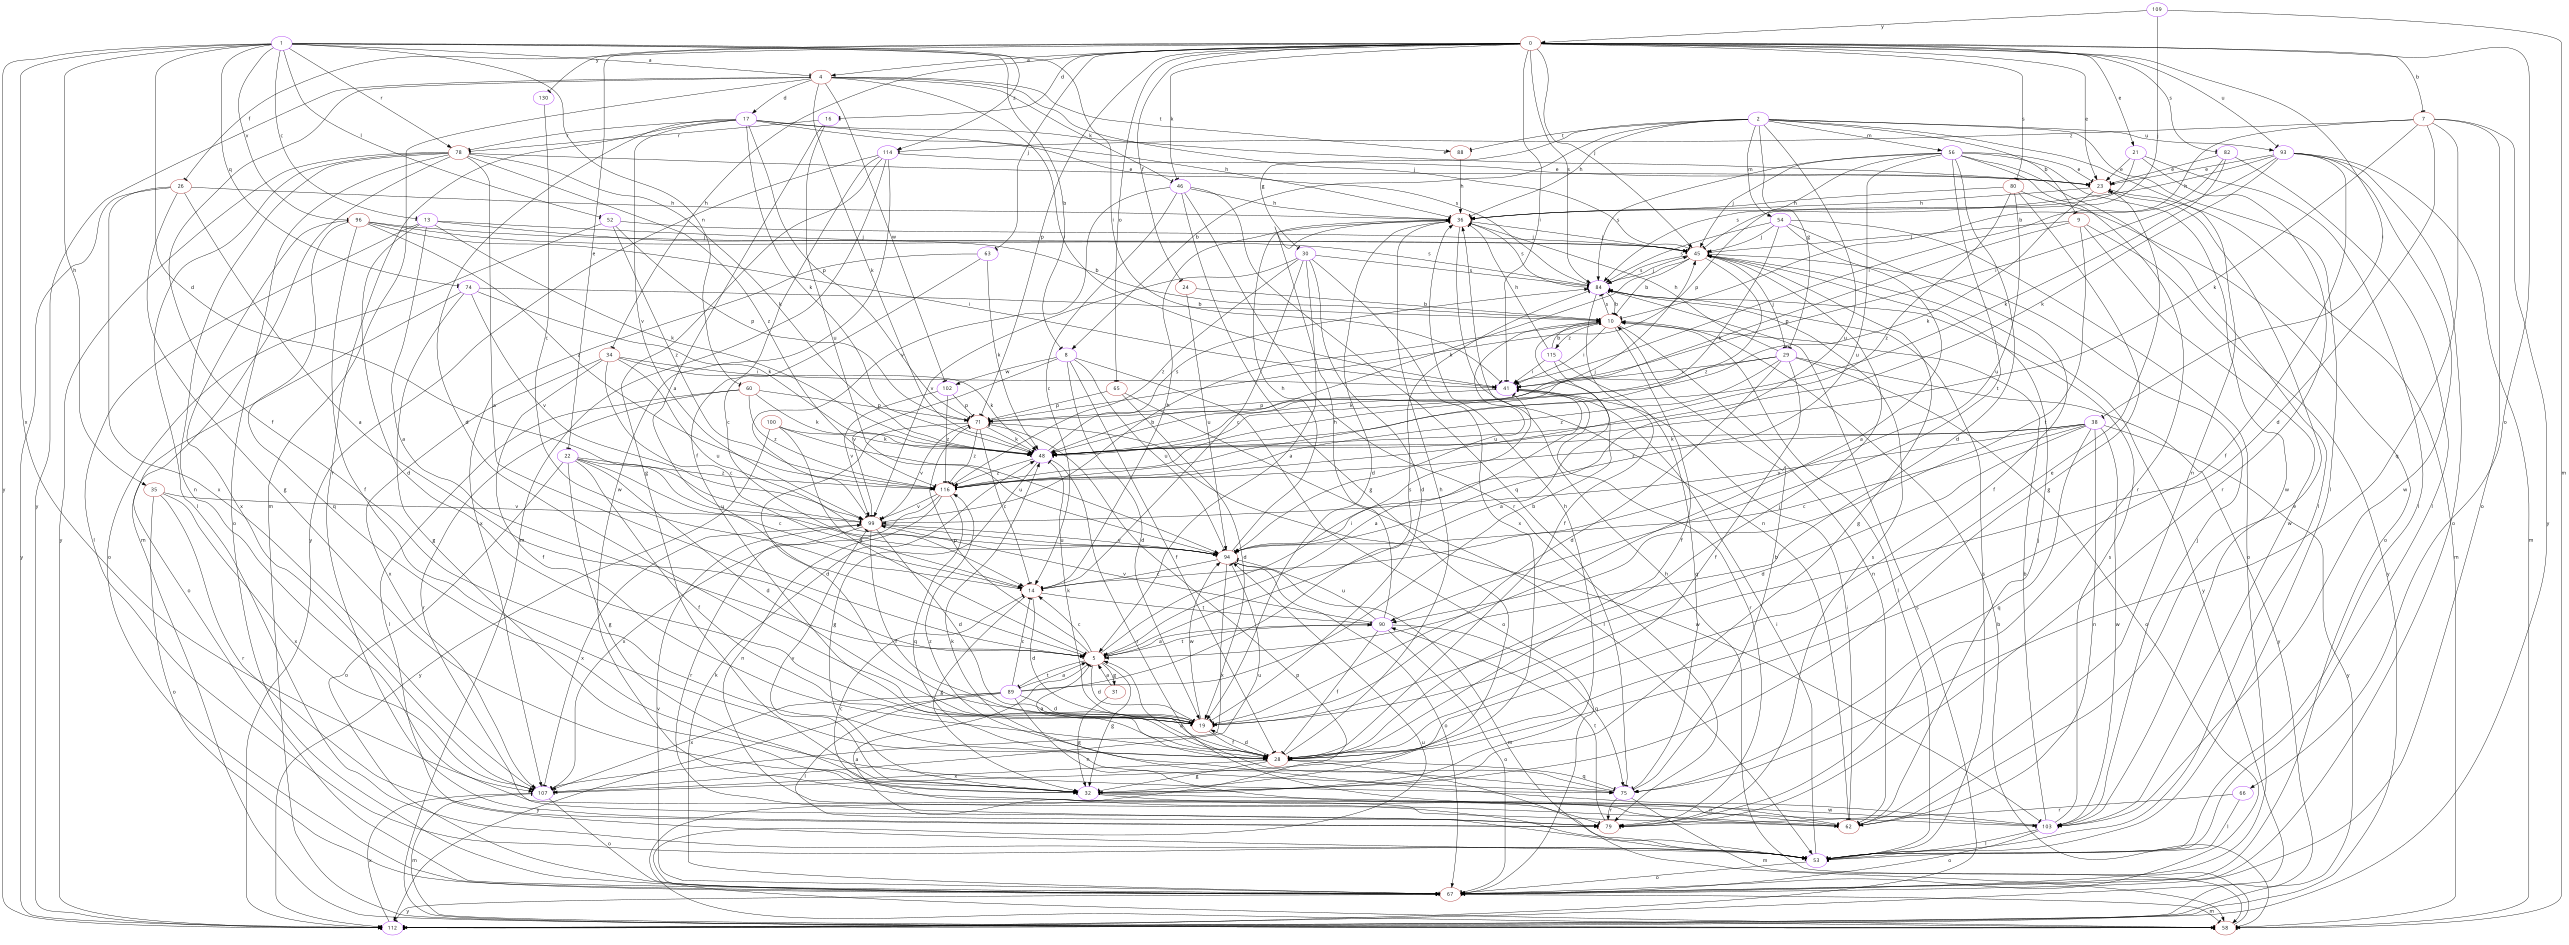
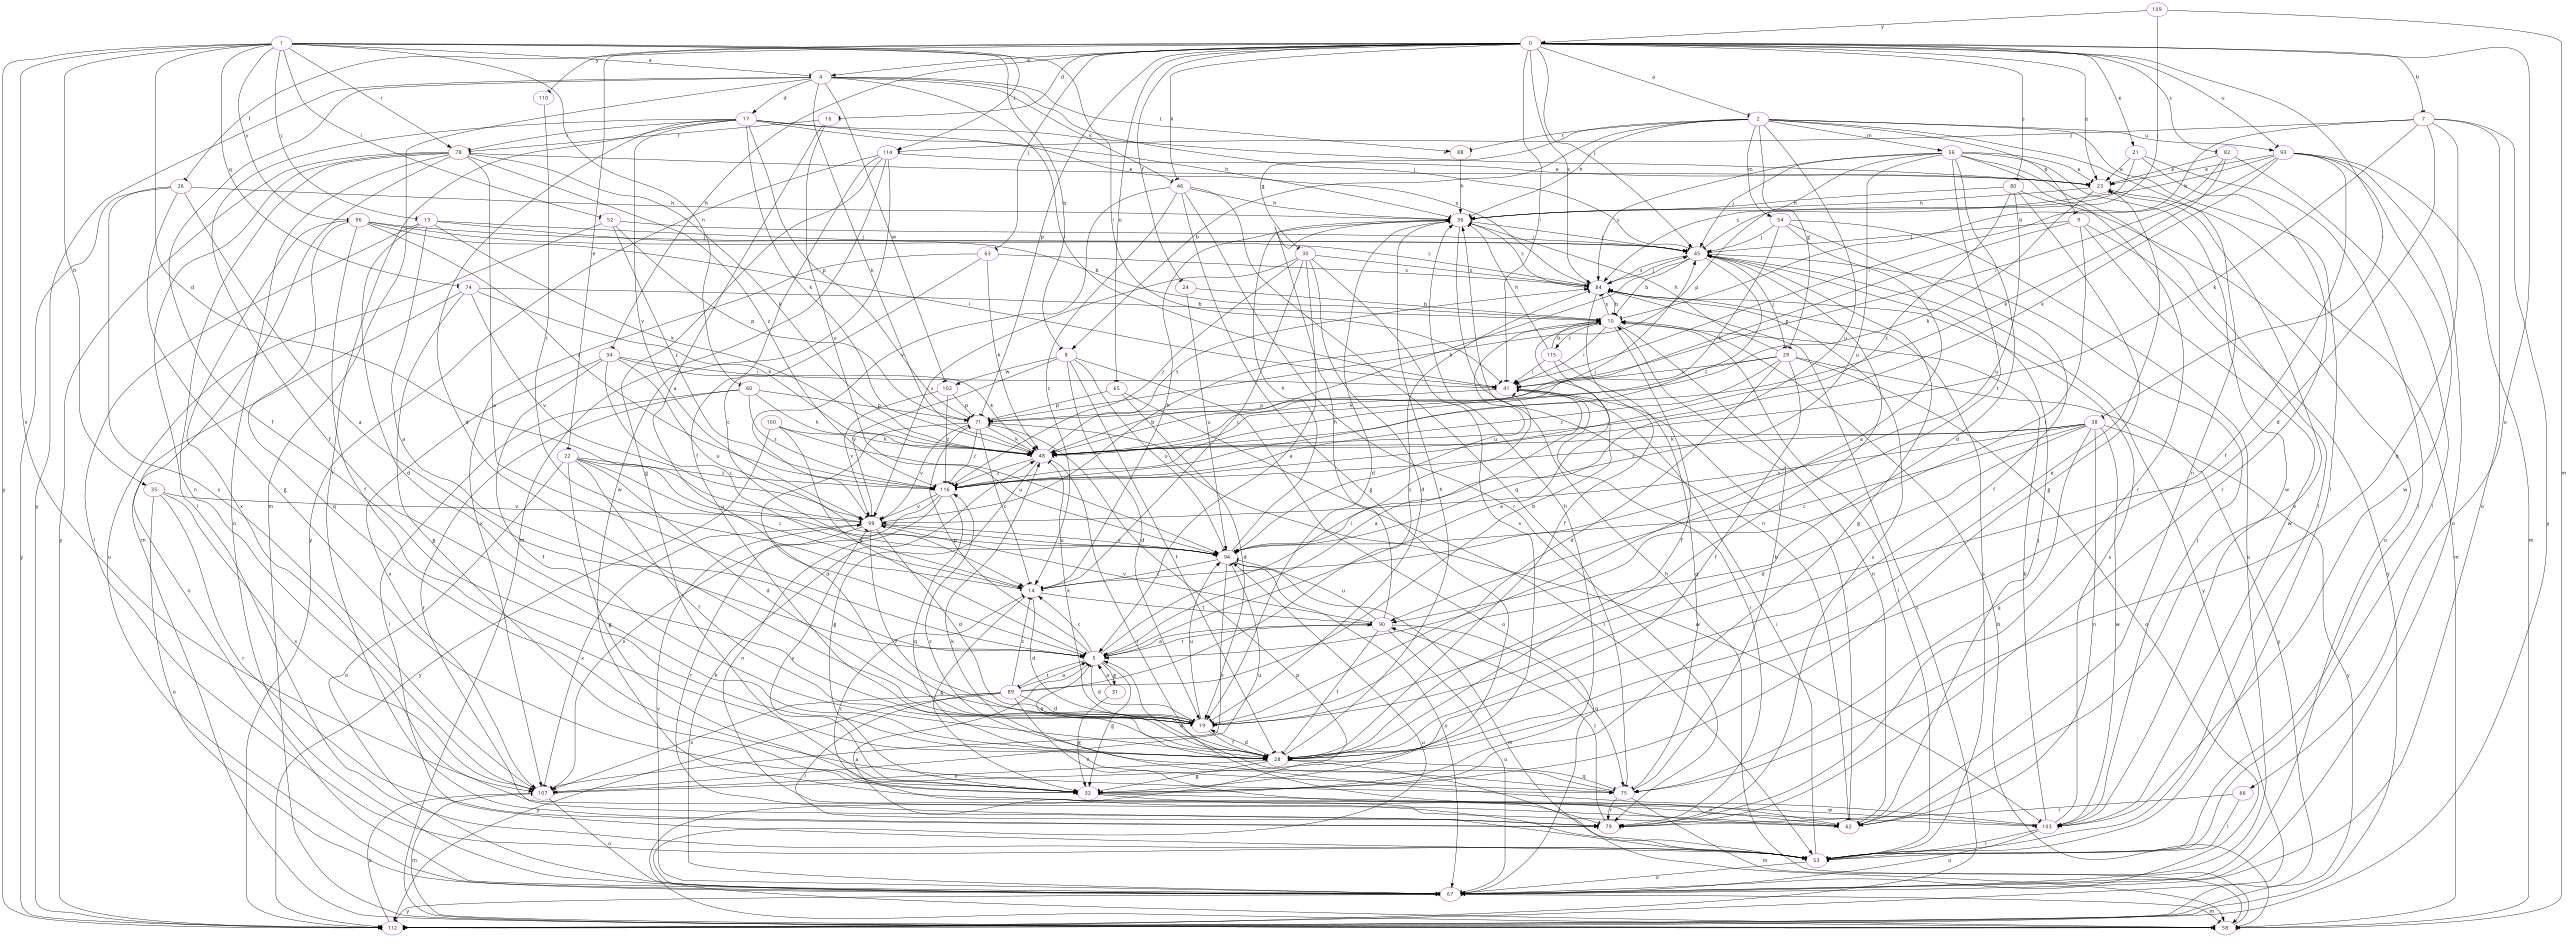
  strict digraph {
    fontname="Open Sans"
    node [color=purple fontname="Open Sans"]
    edge [arrowhead=tee fontname="Open Sans"]
    0 [color=brown]
    2
    4 [color=brown]
    7 [color=brown]
    16
    21
    22
    23 [color=brown]
    24 [color=brown]
    26 [color=brown]
    34 [color=brown]
    38
    41
    n14 [label=63]
    45 [color=brown]
    46
    65 [color=brown]
    66
    71 [color=brown]
    80 [color=brown]
    82
    84
    93
-   110 [label=130]
+   110
    8
    9 [color=brown]
    29
    30
    36 [color=brown]
    53
    54
    56
    62 [color=brown]
    88 [color=brown]
    94 [color=brown]
    112
    17
    28 [color=brown]
    48
    58 [color=brown]
    102
    114
    19 [color=brown]
    10 [color=brown]
    67 [color=brown]
    75
    78 [color=brown]
    5 [color=brown]
    79 [color=brown]
    14 [color=brown]
    32
    116 [color=brown]
    107
    99 [color=brown]
    103
    109
    1
    13
    35 [color=brown]
    52
    60 [color=brown]
    74
    96 [color=brown]
    90
    100 [color=brown]
    31 [color=brown]
    89
    115
+   0 -> 2 [label=a]
    0 -> 4 [arrowhead=normal label=a]
    0 -> 7 [label=b]
    0 -> 16 [label=d]
    0 -> 21 [arrowhead=normal label=e]
    0 -> 22 [label=e]
    0 -> 23 [arrowhead=normal label=e]
    0 -> 24 [label=f]
    0 -> 26 [label=f]
    0 -> 34 [label=h]
    0 -> 38 [label=i]
    0 -> 41 [label=i]
    0 -> n14 [label=j]
    0 -> 45 [arrowhead=normal label=j]
    0 -> 46 [label=k]
    0 -> 65 [label=o]
    0 -> 66 [arrowhead=normal label=o]
    0 -> 71 [label=p]
    0 -> 80 [label=s]
    0 -> 82 [label=s]
    0 -> 84 [arrowhead=normal label=s]
    0 -> 93 [label=u]
    0 -> 110 [label=y]
    2 -> 93 [arrowhead=normal label=u]
    2 -> 8 [arrowhead=normal label=b]
    2 -> 9 [label=b]
    2 -> 29 [label=g]
    2 -> 30 [label=g]
    2 -> 36 [label=h]
    2 -> 53 [label=l]
    2 -> 54 [arrowhead=normal label=m]
    2 -> 56 [arrowhead=normal label=m]
    2 -> 62 [label=n]
    2 -> 88 [label=t]
    2 -> 94 [arrowhead=normal label=u]
    4 -> 41 [label=i]
    4 -> 45 [label=j]
    4 -> 46 [label=k]
    4 -> 88 [arrowhead=normal label=t]
    4 -> 112 [arrowhead=normal label=y]
    4 -> 17 [arrowhead=normal label=d]
    4 -> 28 [arrowhead=normal label=f]
    4 -> 48 [label=k]
    4 -> 58 [arrowhead=normal label=m]
    4 -> 102 [label=w]
    7 -> 112 [label=y]
    7 -> 48 [arrowhead=normal label=k]
    7 -> 114 [label=z]
    7 -> 19 [arrowhead=normal label=d]
    7 -> 10 [label=b]
    7 -> 67 [arrowhead=normal label=o]
    7 -> 75 [arrowhead=normal label=q]
    16 -> 94 [arrowhead=normal label=u]
    16 -> 78 [label=r]
    16 -> 5 [label=a]
    21 -> 23 [arrowhead=normal label=e]
    21 -> 84 [arrowhead=normal label=s]
    21 -> 53 [label=l]
    21 -> 79 [label=r]
    22 -> 94 [arrowhead=normal label=u]
    22 -> 28 [label=f]
    22 -> 19 [label=d]
    22 -> 67 [arrowhead=normal label=o]
    22 -> 14 [arrowhead=normal label=c]
    22 -> 32 [arrowhead=normal label=g]
    22 -> 116 [arrowhead=normal label=z]
    23 -> 36 [arrowhead=normal label=h]
    23 -> 48 [label=k]
    23 -> 58 [label=m]
    24 -> 94 [arrowhead=normal label=u]
    24 -> 10 [arrowhead=normal label=b]
    26 -> 36 [label=h]
    26 -> 112 [label=y]
    26 -> 5 [arrowhead=normal label=a]
    26 -> 32 [arrowhead=normal label=g]
    26 -> 107 [label=x]
    34 -> 41 [label=i]
    34 -> 94 [label=u]
    34 -> 28 [arrowhead=normal label=f]
    34 -> 48 [arrowhead=normal label=k]
    34 -> 14 [arrowhead=normal label=c]
    34 -> 107 [arrowhead=normal label=x]
    38 -> 62 [arrowhead=normal label=n]
    38 -> 112 [label=y]
    38 -> 48 [label=k]
    38 -> 19 [label=d]
    38 -> 75 [arrowhead=normal label=q]
    38 -> 14 [label=c]
    38 -> 116 [label=z]
    38 -> 99 [arrowhead=normal label=v]
    38 -> 103 [arrowhead=normal label=w]
    41 -> 71 [arrowhead=normal label=p]
    41 -> 5 [arrowhead=normal label=a]
    41 -> 79 [arrowhead=normal label=r]
-   54 -> 84 [arrowhead=normal label=s]
+   n14 -> 84 [arrowhead=normal label=s]
    n14 -> 48 [arrowhead=normal label=k]
    n14 -> 14 [arrowhead=normal label=c]
    n14 -> 107 [arrowhead=normal label=x]
    45 -> 84 [arrowhead=normal label=s]
    45 -> 29 [label=j]
    45 -> 112 [label=y]
    45 -> 48 [arrowhead=normal label=k]
    45 -> 10 [label=b]
    45 -> 32 [label=g]
    45 -> 116 [label=z]
    46 -> 36 [label=h]
    46 -> 75 [label=q]
    46 -> 79 [arrowhead=normal label=r]
    46 -> 14 [arrowhead=normal label=c]
    46 -> 32 [arrowhead=normal label=g]
    46 -> 99 [label=v]
    65 -> 71 [label=p]
    65 -> 53 [arrowhead=normal label=l]
    65 -> 19 [arrowhead=normal label=d]
    66 -> 53 [label=l]
    66 -> 79 [arrowhead=normal label=r]
    71 -> 48 [label=k]
    71 -> 19 [label=d]
    71 -> 14 [label=c]
    71 -> 116 [label=z]
    71 -> 99 [arrowhead=normal label=v]
    71 -> 103 [label=w]
    80 -> 36 [label=h]
    80 -> 94 [label=u]
    80 -> 67 [label=o]
    80 -> 32 [label=g]
    80 -> 116 [label=z]
    82 -> 23 [label=e]
    82 -> 41 [arrowhead=normal label=i]
    82 -> 53 [arrowhead=normal label=l]
    82 -> 48 [arrowhead=normal label=k]
    84 -> 45 [arrowhead=normal label=j]
    84 -> 28 [arrowhead=normal label=f]
    84 -> 10 [label=b]
    93 -> 23 [arrowhead=normal label=e]
    93 -> 41 [label=i]
    93 -> 36 [arrowhead=normal label=h]
    93 -> 28 [arrowhead=normal label=f]
    93 -> 48 [arrowhead=normal label=k]
    93 -> 58 [arrowhead=normal label=m]
    93 -> 67 [arrowhead=normal label=o]
    93 -> 103 [arrowhead=normal label=w]
    110 -> 14 [label=c]
    8 -> 94 [label=u]
    8 -> 28 [label=f]
    8 -> 102 [arrowhead=normal label=w]
    8 -> 19 [arrowhead=normal label=d]
    8 -> 67 [arrowhead=normal label=o]
    8 -> 99 [label=v]
    9 -> 45 [label=j]
    9 -> 71 [label=p]
    9 -> 112 [arrowhead=normal label=y]
    9 -> 103 [label=w]
    9 -> 90 [arrowhead=normal label=t]
    29 -> 41 [arrowhead=normal label=i]
    29 -> 36 [label=h]
    29 -> 112 [label=y]
    29 -> 28 [label=f]
    29 -> 48 [arrowhead=normal label=k]
    29 -> 19 [label=d]
    29 -> 67 [arrowhead=normal label=o]
    29 -> 116 [label=z]
    30 -> 84 [label=s]
    30 -> 19 [label=d]
    30 -> 5 [arrowhead=normal label=a]
    30 -> 14 [label=c]
    30 -> 116 [label=z]
    30 -> 107 [label=x]
    30 -> 99 [arrowhead=normal label=v]
    36 -> 45 [label=j]
    36 -> 84 [label=s]
    36 -> 62 [label=n]
    36 -> 19 [arrowhead=normal label=d]
    53 -> 41 [label=i]
    53 -> 84 [arrowhead=normal label=s]
    53 -> 67 [arrowhead=normal label=o]
    53 -> 5 [label=a]
    54 -> 45 [arrowhead=normal label=j]
    54 -> 28 [label=f]
    54 -> 48 [arrowhead=normal label=k]
    54 -> 67 [arrowhead=normal label=o]
    54 -> 5 [arrowhead=normal label=a]
    56 -> 23 [label=e]
    56 -> 45 [arrowhead=normal label=j]
    56 -> 71 [label=p]
    56 -> 84 [arrowhead=normal label=s]
    56 -> 53 [label=l]
    56 -> 94 [arrowhead=normal label=u]
    56 -> 19 [label=d]
    56 -> 79 [arrowhead=normal label=r]
    56 -> 103 [arrowhead=normal label=w]
    56 -> 90 [arrowhead=normal label=t]
    62 -> 23 [label=e]
    62 -> 41 [label=i]
    62 -> 45 [arrowhead=normal label=j]
    62 -> 14 [label=c]
    88 -> 36 [arrowhead=normal label=h]
    94 -> 36 [label=h]
    94 -> 58 [arrowhead=normal label=m]
    94 -> 67 [arrowhead=normal label=o]
    94 -> 14 [label=c]
    94 -> 107 [label=x]
    94 -> 99 [label=v]
    112 -> 84 [label=s]
    112 -> 107 [label=x]
    17 -> 23 [label=e]
    17 -> 71 [label=p]
    17 -> 84 [label=s]
    17 -> 36 [label=h]
+   17 -> 28 [arrowhead=normal label=f]
    17 -> 48 [arrowhead=normal label=k]
    17 -> 19 [label=d]
    17 -> 78 [label=r]
    17 -> 79 [arrowhead=normal label=r]
    17 -> 99 [arrowhead=normal label=v]
    28 -> 23 [arrowhead=normal label=e]
    28 -> 45 [arrowhead=normal label=j]
    28 -> 36 [label=h]
    28 -> 53 [arrowhead=normal label=l]
    28 -> 19 [arrowhead=normal label=d]
    28 -> 75 [label=q]
    28 -> 5 [label=a]
    28 -> 32 [label=g]
    28 -> 107 [arrowhead=normal label=x]
    48 -> 84 [arrowhead=normal label=s]
    48 -> 79 [label=r]
    48 -> 32 [arrowhead=normal label=g]
    48 -> 116 [arrowhead=normal label=z]
    58 -> 71 [label=p]
    58 -> 36 [arrowhead=normal label=h]
    58 -> 94 [arrowhead=normal label=u]
    58 -> 10 [arrowhead=normal label=b]
    102 -> 71 [label=p]
    102 -> 116 [label=z]
    102 -> 99 [arrowhead=normal label=v]
    114 -> 23 [arrowhead=normal label=e]
    114 -> 112 [label=y]
    114 -> 28 [label=f]
    114 -> 58 [label=m]
    114 -> 32 [arrowhead=normal label=g]
    114 -> 103 [label=w]
-   19 -> 94 [arrowhead=normal label=w]
+   19 -> 94 [arrowhead=normal label=u]
    19 -> 28 [label=f]
    19 -> 48 [label=k]
    10 -> 41 [arrowhead=normal label=i]
    10 -> 84 [label=s]
    10 -> 53 [label=l]
    10 -> 62 [label=n]
    10 -> 94 [arrowhead=normal label=u]
    10 -> 28 [label=f]
    10 -> 115 [arrowhead=normal label=z]
    67 -> 112 [label=y]
    67 -> 48 [arrowhead=normal label=k]
    67 -> 58 [label=m]
    67 -> 99 [arrowhead=normal label=v]
    75 -> 58 [arrowhead=normal label=m]
    75 -> 10 [arrowhead=normal label=b]
    75 -> 5 [arrowhead=normal label=a]
    75 -> 79 [arrowhead=normal label=r]
    75 -> 116 [arrowhead=normal label=z]
    78 -> 23 [label=e]
    78 -> 53 [arrowhead=normal label=l]
    78 -> 62 [arrowhead=normal label=n]
    78 -> 112 [arrowhead=normal label=y]
    78 -> 48 [label=k]
    78 -> 58 [label=m]
    78 -> 67 [arrowhead=normal label=o]
    78 -> 5 [label=a]
    78 -> 116 [label=z]
    5 -> 41 [label=i]
    5 -> 71 [label=p]
    5 -> 19 [label=d]
    5 -> 14 [arrowhead=normal label=c]
    5 -> 32 [arrowhead=normal label=g]
    5 -> 90 [arrowhead=normal label=t]
    5 -> 31 [arrowhead=normal label=g]
    5 -> 89 [label=t]
    79 -> 84 [arrowhead=normal label=s]
    79 -> 90 [arrowhead=normal label=t]
    14 -> 36 [label=h]
    14 -> 19 [arrowhead=normal label=d]
    14 -> 32 [arrowhead=normal label=g]
    14 -> 90 [label=t]
    32 -> 36 [arrowhead=normal label=h]
    32 -> 62 [label=n]
    32 -> 99 [label=v]
    32 -> 103 [arrowhead=normal label=w]
    116 -> 45 [arrowhead=normal label=j]
    116 -> 62 [label=n]
    116 -> 75 [arrowhead=normal label=q]
    116 -> 107 [label=x]
    116 -> 99 [label=v]
    107 -> 94 [label=u]
    107 -> 58 [label=m]
    107 -> 67 [arrowhead=normal label=o]
    99 -> 94 [arrowhead=normal label=u]
    99 -> 28 [arrowhead=normal label=f]
    99 -> 19 [label=d]
    99 -> 10 [label=b]
    99 -> 79 [arrowhead=normal label=r]
    99 -> 107 [label=x]
    103 -> 45 [label=j]
    103 -> 84 [label=s]
    103 -> 53 [label=l]
    103 -> 48 [arrowhead=normal label=k]
    103 -> 10 [arrowhead=normal label=b]
    103 -> 67 [arrowhead=normal label=o]
    109 -> 0 [arrowhead=normal label=y]
    109 -> 45 [label=j]
    109 -> 58 [label=m]
    1 -> 4 [label=a]
    1 -> 41 [label=i]
    1 -> 8 [label=b]
    1 -> 112 [label=y]
    1 -> 114 [arrowhead=normal label=z]
    1 -> 78 [arrowhead=normal label=r]
    1 -> 107 [arrowhead=normal label=x]
    1 -> 99 [label=d]
    1 -> 13 [label=c]
    1 -> 35 [arrowhead=normal label=h]
    1 -> 52 [label=l]
    1 -> 60 [label=n]
    1 -> 74 [label=q]
    1 -> 96 [label=v]
    13 -> 45 [arrowhead=normal label=j]
    13 -> 53 [arrowhead=normal label=l]
    13 -> 48 [arrowhead=normal label=k]
    13 -> 19 [label=d]
    13 -> 10 [label=b]
    13 -> 5 [arrowhead=normal label=a]
    35 -> 67 [label=o]
    35 -> 79 [label=r]
    35 -> 107 [arrowhead=normal label=x]
    35 -> 99 [label=v]
    52 -> 45 [label=j]
    52 -> 71 [label=p]
    52 -> 67 [arrowhead=normal label=o]
    52 -> 116 [label=z]
    60 -> 71 [arrowhead=normal label=p]
    60 -> 53 [label=l]
    60 -> 48 [arrowhead=normal label=k]
    60 -> 79 [arrowhead=normal label=r]
    60 -> 116 [label=z]
    74 -> 48 [arrowhead=normal label=k]
    74 -> 10 [label=b]
    74 -> 67 [arrowhead=normal label=o]
    74 -> 32 [label=g]
    74 -> 99 [arrowhead=normal label=v]
    96 -> 41 [arrowhead=normal label=i]
    96 -> 45 [arrowhead=normal label=j]
    96 -> 84 [label=s]
    96 -> 28 [arrowhead=normal label=f]
    96 -> 75 [arrowhead=normal label=q]
    96 -> 116 [arrowhead=normal label=z]
    96 -> 107 [label=x]
    90 -> 36 [arrowhead=normal label=h]
    90 -> 94 [label=u]
    90 -> 28 [label=f]
    90 -> 67 [label=o]
    90 -> 75 [arrowhead=normal label=q]
    90 -> 5 [label=a]
    90 -> 99 [arrowhead=normal label=v]
    100 -> 94 [label=u]
    100 -> 112 [arrowhead=normal label=y]
    100 -> 48 [arrowhead=normal label=k]
    100 -> 5 [label=a]
    31 -> 5 [arrowhead=normal label=a]
    31 -> 32 [arrowhead=normal label=g]
    89 -> 84 [label=s]
    89 -> 53 [label=l]
    89 -> 62 [label=n]
    89 -> 112 [arrowhead=normal label=y]
    89 -> 19 [label=d]
    89 -> 10 [label=b]
    89 -> 5 [arrowhead=normal label=a]
    89 -> 14 [label=c]
    89 -> 107 [arrowhead=normal label=x]
    115 -> 41 [arrowhead=normal label=i]
    115 -> 36 [label=h]
    115 -> 10 [arrowhead=normal label=b]
    115 -> 75 [label=q]
    115 -> 5 [label=a]
  }
